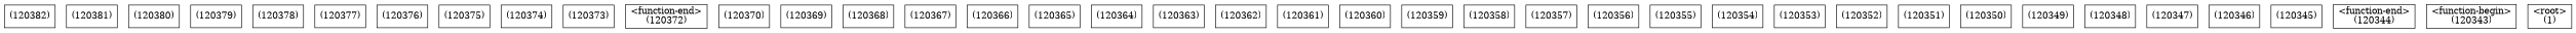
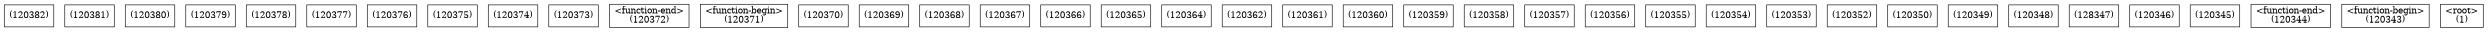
  digraph {
    node [shape=box]
    n1 [label="(120382)"]
    n2 [label="(120381)"]
    n3 [label="(120380)"]
    n4 [label="(120379)"]
    n5 [label="(120378)"]
    n6 [label="(120377)"]
    n7 [label="(120376)"]
    n8 [label="(120375)"]
    n9 [label="(120374)"]
    n10 [label="(120373)"]
    n11 [label="<function-end>\n(120372)"]
+   n12 [label="<function-begin>\n(120371)"]
    n13 [label="(120370)"]
    n14 [label="(120369)"]
    n15 [label="(120368)"]
    n16 [label="(120367)"]
    n17 [label="(120366)"]
    n18 [label="(120365)"]
    n19 [label="(120364)"]
-   n20 [label="(120363)"]
    n21 [label="(120362)"]
    n22 [label="(120361)"]
    n23 [label="(120360)"]
    n24 [label="(120359)"]
    n25 [label="(120358)"]
    n26 [label="(120357)"]
    n27 [label="(120356)"]
    n28 [label="(120355)"]
    n29 [label="(120354)"]
    n30 [label="(120353)"]
    n31 [label="(120352)"]
-   n32 [label="(120351)"]
    n33 [label="(120350)"]
    n34 [label="(120349)"]
    n35 [label="(120348)"]
-   n36 [label="(120347)"]
+   n36 [label="(128347)"]
    n37 [label="(120346)"]
    n38 [label="(120345)"]
    n39 [label="<function-end>\n(120344)"]
    n40 [label="<function-begin>\n(120343)"]
    n41 [label="<root>\n(1)"]
  }
